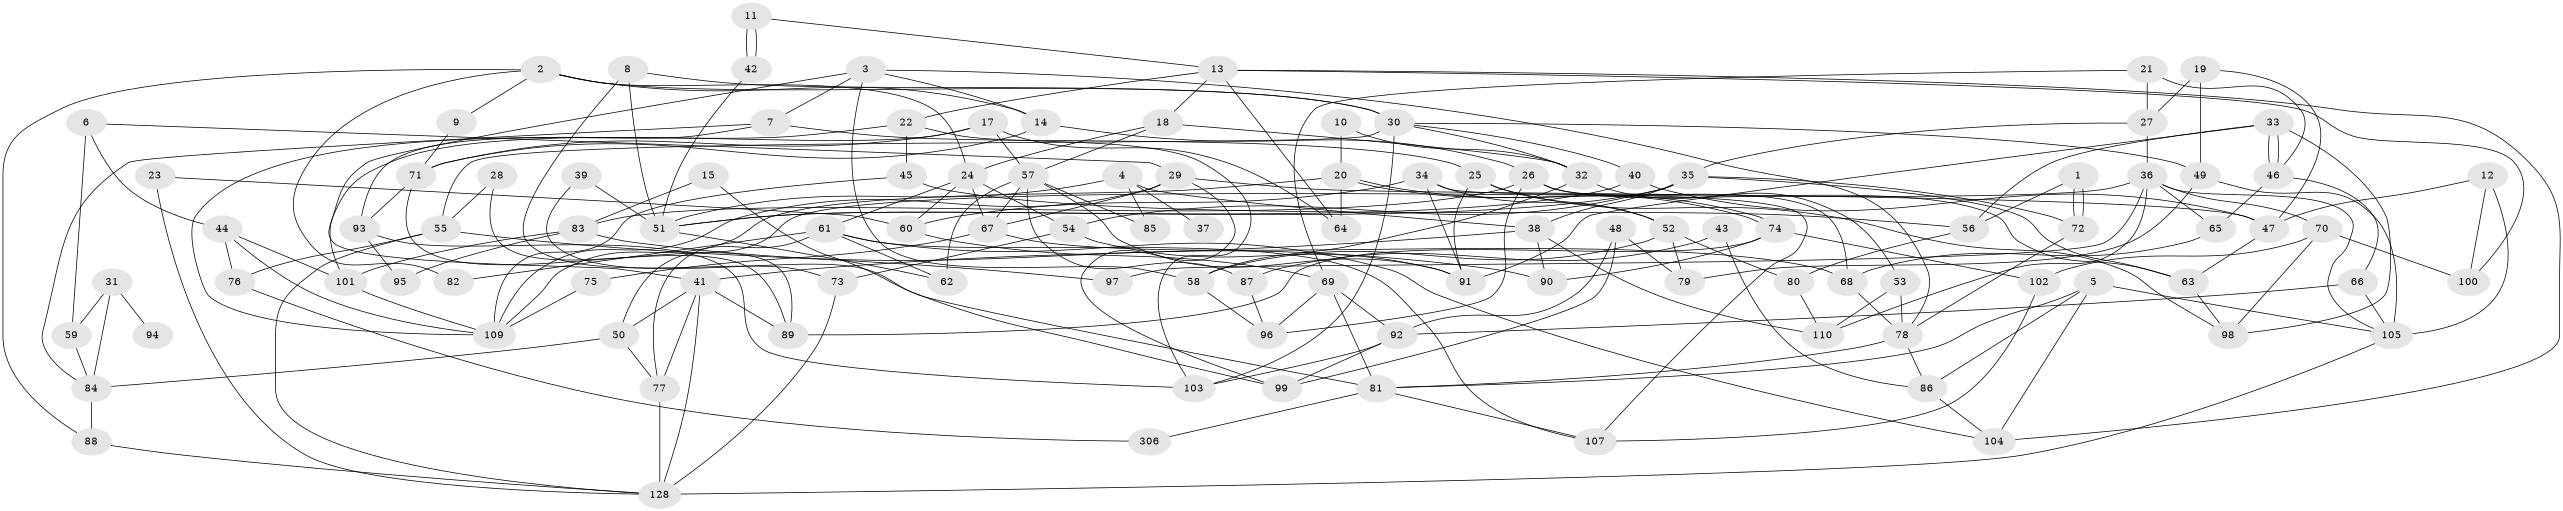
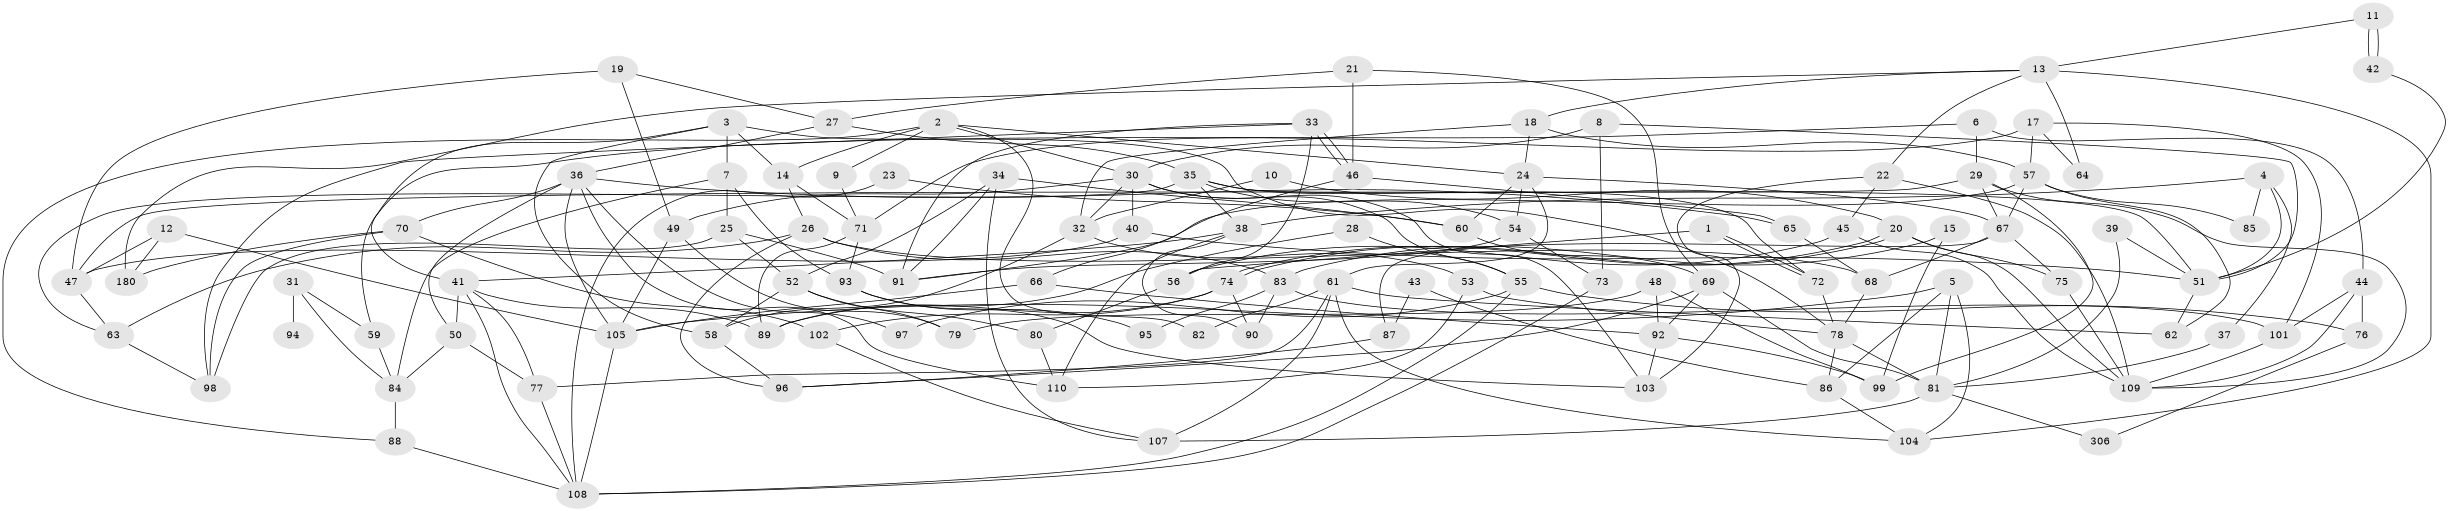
  graph {
    node [color=gray90 style=filled]
    1
    56
    72
    80
    78
    2
    9
    14
    24
    30
    82
    88
    71
    26
    60
    54
    61
    67
    32
    49
    103
    55
    40
-   108 [label=128]
+   108
    3
    7
    41
    58
    25
    84
    93
    89
    50
    77
    96
    81
    86
    4
    37
    38
    51
    85
    110
    90
    62
    5
    104
    105
    107
    n50 [label=306]
    6
    29
    44
    59
    47
    99
    109
    101
    76
    52
    91
    98
    95
    8
    73
    10
    20
    74
    75
    53
    11
    13
    42
-   100
+   100 [label=180]
    18
    22
    64
    12
    63
    57
    45
    83
    68
    15
    102
    17
    19
    27
    35
    36
    79
    21
    46
    69
    65
    66
    92
    23
    87
    70
    97
    28
    31
    94
    33
    34
    39
    43
    48
    1 -- 56
    1 -- 72
    1 -- 72
    56 -- 80
    72 -- 78
    80 -- 110
    78 -- 81
    78 -- 86
    2 -- 9
    2 -- 14
    2 -- 24
    2 -- 30
    2 -- 82
    2 -- 88
    9 -- 71
    14 -- 71
    14 -- 26
    24 -- 60
    24 -- 54
    24 -- 61
    24 -- 67
    30 -- 32
    30 -- 49
    30 -- 103
    30 -- 55
    30 -- 40
    88 -- 108
    71 -- 93
    71 -- 89
    26 -- 96
    26 -- 63
    26 -- 83
    26 -- 68
    60 -- 69
    54 -- 91
    54 -- 73
    61 -- 82
    61 -- 77
    61 -- 62
    61 -- 104
    61 -- 107
    67 -- 75
    67 -- 68
-   57 -- 87
+   67 -- 87
    32 -- 58
    32 -- 53
    49 -- 105
    49 -- 79
    55 -- 108
    55 -- 76
    55 -- 97
    40 -- 51
    40 -- 47
    3 -- 78
    3 -- 14
    3 -- 7
    3 -- 41
    3 -- 58
    7 -- 25
    7 -- 84
    7 -- 93
    41 -- 108
    41 -- 89
    41 -- 50
    41 -- 77
    58 -- 96
    25 -- 52
    25 -- 91
    25 -- 98
    84 -- 88
    93 -- 103
    93 -- 95
    50 -- 84
    50 -- 77
    77 -- 108
    81 -- 107
    81 -- n50
    86 -- 104
    4 -- 37
    4 -- 38
    4 -- 51
    4 -- 85
+   37 -- 81
    38 -- 41
    38 -- 110
    38 -- 90
    51 -- 62
    5 -- 81
    5 -- 86
    5 -- 104
    5 -- 105
    105 -- 108
    6 -- 29
    6 -- 44
    6 -- 59
    29 -- 67
    29 -- 47
    29 -- 99
    29 -- 109
    44 -- 109
    44 -- 101
    44 -- 76
    59 -- 84
    47 -- 63
    101 -- 109
    76 -- n50
    52 -- 80
    52 -- 58
    52 -- 79
    8 -- 30
    8 -- 51
    8 -- 73
    73 -- 108
    10 -- 32
    10 -- 20
    20 -- 109
    20 -- 74
    20 -- 74
-   20 -- 64
+   20 -- 75
    74 -- 89
    74 -- 90
    74 -- 102
    75 -- 109
    53 -- 78
    53 -- 110
    11 -- 13
    11 -- 42
    11 -- 42
    13 -- 104
    13 -- 100
    13 -- 18
    13 -- 22
    13 -- 64
    42 -- 51
    18 -- 24
    18 -- 32
    18 -- 57
    22 -- 103
    22 -- 109
    22 -- 45
    12 -- 105
    12 -- 47
    12 -- 100
    63 -- 98
    57 -- 67
    57 -- 85
    57 -- 62
    57 -- 91
    45 -- 56
    45 -- 109
    83 -- 90
    83 -- 101
    83 -- 95
    68 -- 78
    15 -- 99
    15 -- 83
    102 -- 107
    17 -- 71
    17 -- 101
    17 -- 64
    17 -- 57
    19 -- 49
    19 -- 47
    19 -- 27
    27 -- 35
    27 -- 36
    35 -- 72
    35 -- 54
    35 -- 38
    35 -- 51
    35 -- 63
    36 -- 50
    36 -- 110
    36 -- 105
    36 -- 65
    36 -- 70
    36 -- 97
    21 -- 27
    21 -- 46
    21 -- 69
    46 -- 65
    46 -- 66
    69 -- 96
    69 -- 81
    69 -- 92
    65 -- 68
    66 -- 105
    66 -- 92
    92 -- 103
    92 -- 99
    23 -- 60
    23 -- 108
    87 -- 96
    70 -- 98
    70 -- 100
    70 -- 102
    28 -- 55
    28 -- 89
    31 -- 84
    31 -- 59
    31 -- 94
    33 -- 56
    33 -- 91
    33 -- 98
    33 -- 46
    33 -- 46
    34 -- 60
    34 -- 107
    34 -- 52
    34 -- 91
    39 -- 81
    39 -- 51
    43 -- 86
    43 -- 87
    48 -- 99
    48 -- 79
    48 -- 92
  }
